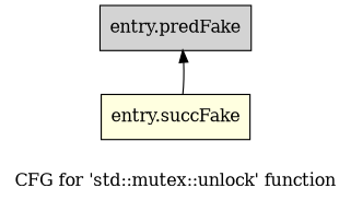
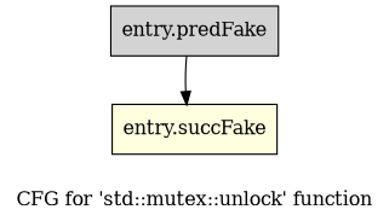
  digraph {
    label="CFG for 'std::mutex::unlock' function"
    node [shape=record style=filled]
    n1 [label="{entry.predFake}" fillcolor=lightgrey]
    n2 [filename="/tools/Xilinx/Vitis_HLS/2023.1/tps/lnx64/gcc-8.3.0/lib/gcc/x86_64-pc-linux-gnu/8.3.0/../../../../include/c++/8.3.0/bits/std_mutex.h" label="{entry.succFake}" linenumber=122 fillcolor=lightyellow]
-   n2 -> n1 [execusionnum=33 filename="/tools/Xilinx/Vitis_HLS/2023.1/tps/lnx64/gcc-8.3.0/lib/gcc/x86_64-pc-linux-gnu/8.3.0/../../../../include/c++/8.3.0/bits/std_mutex.h"]
+   n1 -> n2 [execusionnum=33 filename="/tools/Xilinx/Vitis_HLS/2023.1/tps/lnx64/gcc-8.3.0/lib/gcc/x86_64-pc-linux-gnu/8.3.0/../../../../include/c++/8.3.0/bits/std_mutex.h"]
  }
